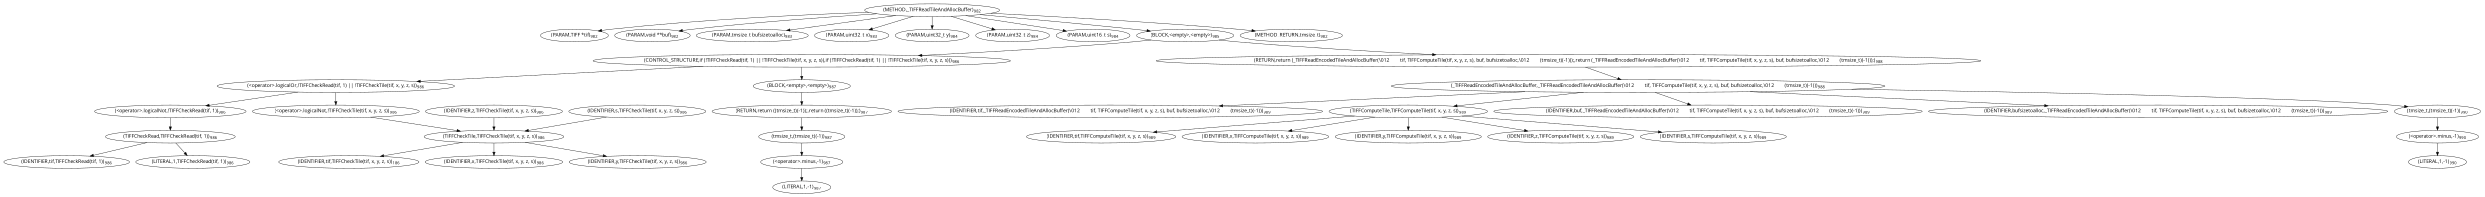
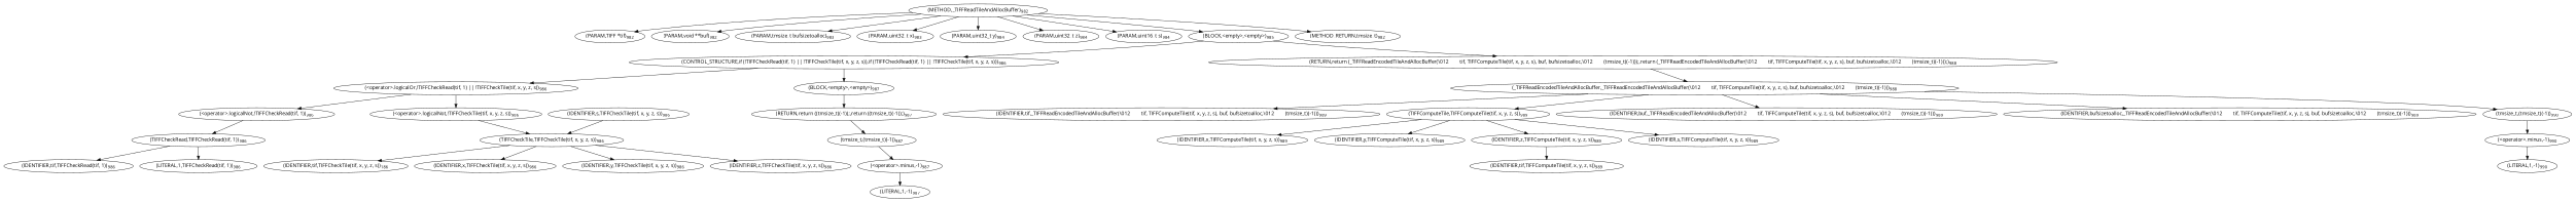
  digraph {
    fontname="Open Sans"
    node [fontname="Open Sans"]
    edge [fontname="Open Sans"]
    n1 [label=<(METHOD,_TIFFReadTileAndAllocBuffer)<SUB>982</SUB>>]
    n2 [label=<(PARAM,TIFF *tif)<SUB>982</SUB>>]
    n3 [label=<(PARAM,void **buf)<SUB>982</SUB>>]
    n4 [label=<(PARAM,tmsize_t bufsizetoalloc)<SUB>983</SUB>>]
    n5 [label=<(PARAM,uint32_t x)<SUB>983</SUB>>]
    n6 [label=<(PARAM,uint32_t y)<SUB>984</SUB>>]
    n7 [label=<(PARAM,uint32_t z)<SUB>984</SUB>>]
    n8 [label=<(PARAM,uint16_t s)<SUB>984</SUB>>]
    n9 [label=<(BLOCK,&lt;empty&gt;,&lt;empty&gt;)<SUB>985</SUB>>]
    n10 [label=<(METHOD_RETURN,tmsize_t)<SUB>982</SUB>>]
    n11 [label=<(CONTROL_STRUCTURE,if (!TIFFCheckRead(tif, 1) || !TIFFCheckTile(tif, x, y, z, s)),if (!TIFFCheckRead(tif, 1) || !TIFFCheckTile(tif, x, y, z, s)))<SUB>986</SUB>>]
    n12 [label=<(RETURN,return (_TIFFReadEncodedTileAndAllocBuffer(\012        tif, TIFFComputeTile(tif, x, y, z, s), buf, bufsizetoalloc,\012        (tmsize_t)(-1)));,return (_TIFFReadEncodedTileAndAllocBuffer(\012        tif, TIFFComputeTile(tif, x, y, z, s), buf, bufsizetoalloc,\012        (tmsize_t)(-1)));)<SUB>988</SUB>>]
    n13 [label=<(&lt;operator&gt;.logicalOr,!TIFFCheckRead(tif, 1) || !TIFFCheckTile(tif, x, y, z, s))<SUB>986</SUB>>]
    n14 [label=<(BLOCK,&lt;empty&gt;,&lt;empty&gt;)<SUB>987</SUB>>]
    n15 [label=<(_TIFFReadEncodedTileAndAllocBuffer,_TIFFReadEncodedTileAndAllocBuffer(\012        tif, TIFFComputeTile(tif, x, y, z, s), buf, bufsizetoalloc,\012        (tmsize_t)(-1)))<SUB>988</SUB>>]
    n16 [label=<(&lt;operator&gt;.logicalNot,!TIFFCheckRead(tif, 1))<SUB>986</SUB>>]
    n17 [label=<(&lt;operator&gt;.logicalNot,!TIFFCheckTile(tif, x, y, z, s))<SUB>986</SUB>>]
    n18 [label=<(RETURN,return ((tmsize_t)(-1));,return ((tmsize_t)(-1));)<SUB>987</SUB>>]
    n19 [label=<(TIFFCheckRead,TIFFCheckRead(tif, 1))<SUB>986</SUB>>]
    n20 [label=<(TIFFCheckTile,TIFFCheckTile(tif, x, y, z, s))<SUB>986</SUB>>]
    n21 [label=<(IDENTIFIER,tif,TIFFCheckRead(tif, 1))<SUB>986</SUB>>]
    n22 [label=<(LITERAL,1,TIFFCheckRead(tif, 1))<SUB>986</SUB>>]
    n23 [label=<(IDENTIFIER,tif,TIFFCheckTile(tif, x, y, z, s))<SUB>186</SUB>>]
    n24 [label=<(IDENTIFIER,x,TIFFCheckTile(tif, x, y, z, s))<SUB>986</SUB>>]
    n25 [label=<(IDENTIFIER,y,TIFFCheckTile(tif, x, y, z, s))<SUB>986</SUB>>]
    n26 [label=<(IDENTIFIER,z,TIFFCheckTile(tif, x, y, z, s))<SUB>986</SUB>>]
    n27 [label=<(IDENTIFIER,s,TIFFCheckTile(tif, x, y, z, s))<SUB>986</SUB>>]
    n28 [label=<(tmsize_t,(tmsize_t)(-1))<SUB>987</SUB>>]
    n29 [label=<(&lt;operator&gt;.minus,-1)<SUB>987</SUB>>]
    n30 [label=<(LITERAL,1,-1)<SUB>987</SUB>>]
    n31 [label=<(IDENTIFIER,tif,_TIFFReadEncodedTileAndAllocBuffer(\012        tif, TIFFComputeTile(tif, x, y, z, s), buf, bufsizetoalloc,\012        (tmsize_t)(-1)))<SUB>989</SUB>>]
    n32 [label=<(TIFFComputeTile,TIFFComputeTile(tif, x, y, z, s))<SUB>989</SUB>>]
    n33 [label=<(IDENTIFIER,buf,_TIFFReadEncodedTileAndAllocBuffer(\012        tif, TIFFComputeTile(tif, x, y, z, s), buf, bufsizetoalloc,\012        (tmsize_t)(-1)))<SUB>989</SUB>>]
    n34 [label=<(IDENTIFIER,bufsizetoalloc,_TIFFReadEncodedTileAndAllocBuffer(\012        tif, TIFFComputeTile(tif, x, y, z, s), buf, bufsizetoalloc,\012        (tmsize_t)(-1)))<SUB>989</SUB>>]
    n35 [label=<(tmsize_t,(tmsize_t)(-1))<SUB>990</SUB>>]
    n36 [label=<(IDENTIFIER,tif,TIFFComputeTile(tif, x, y, z, s))<SUB>989</SUB>>]
    n37 [label=<(IDENTIFIER,x,TIFFComputeTile(tif, x, y, z, s))<SUB>989</SUB>>]
    n38 [label=<(IDENTIFIER,y,TIFFComputeTile(tif, x, y, z, s))<SUB>989</SUB>>]
    n39 [label=<(IDENTIFIER,z,TIFFComputeTile(tif, x, y, z, s))<SUB>989</SUB>>]
    n40 [label=<(IDENTIFIER,s,TIFFComputeTile(tif, x, y, z, s))<SUB>989</SUB>>]
    n41 [label=<(&lt;operator&gt;.minus,-1)<SUB>990</SUB>>]
    n42 [label=<(LITERAL,1,-1)<SUB>990</SUB>>]
    n1 -> n2
    n1 -> n3
    n1 -> n4
    n1 -> n5
    n1 -> n6
    n1 -> n7
    n1 -> n8
    n1 -> n9
    n1 -> n10
    n9 -> n11
    n9 -> n12
    n11 -> n13
    n11 -> n14
    n12 -> n15
    n13 -> n16
    n13 -> n17
    n14 -> n18
    n15 -> n31
    n15 -> n32
    n15 -> n33
    n15 -> n34
    n15 -> n35
    n16 -> n19
    n17 -> n20
    n18 -> n28
    n19 -> n21
    n19 -> n22
    n20 -> n23
    n20 -> n24
    n20 -> n25
-   n26 -> n20
+   n20 -> n26
    n27 -> n20
    n28 -> n29
    n29 -> n30
-   n32 -> n36
+   n39 -> n36
    n32 -> n37
    n32 -> n38
    n32 -> n39
    n32 -> n40
    n35 -> n41
    n41 -> n42
  }
